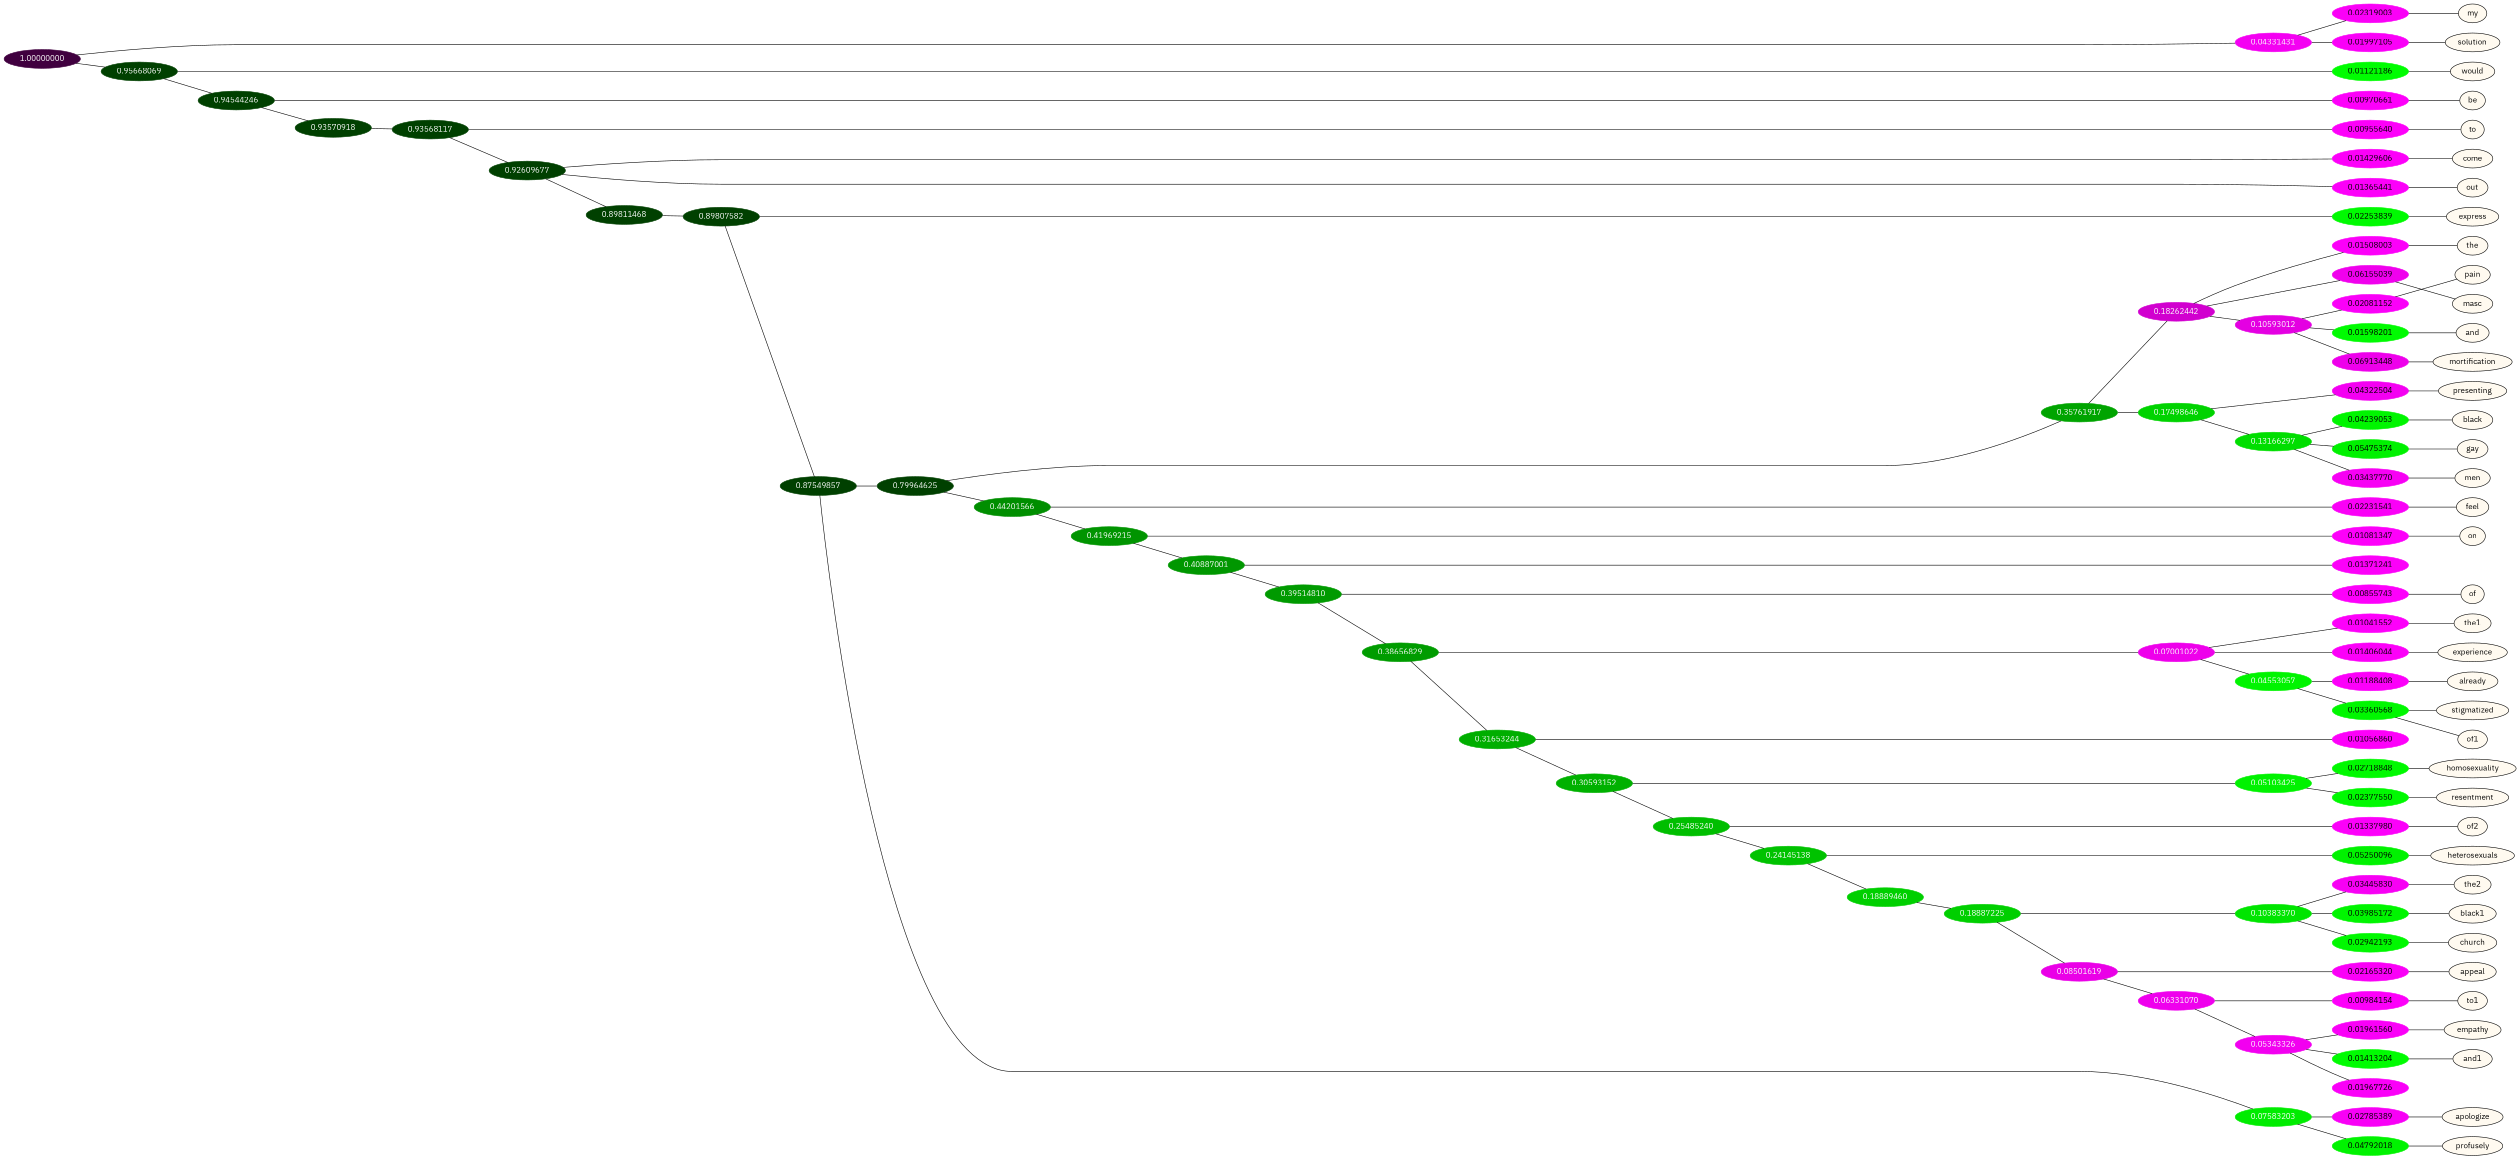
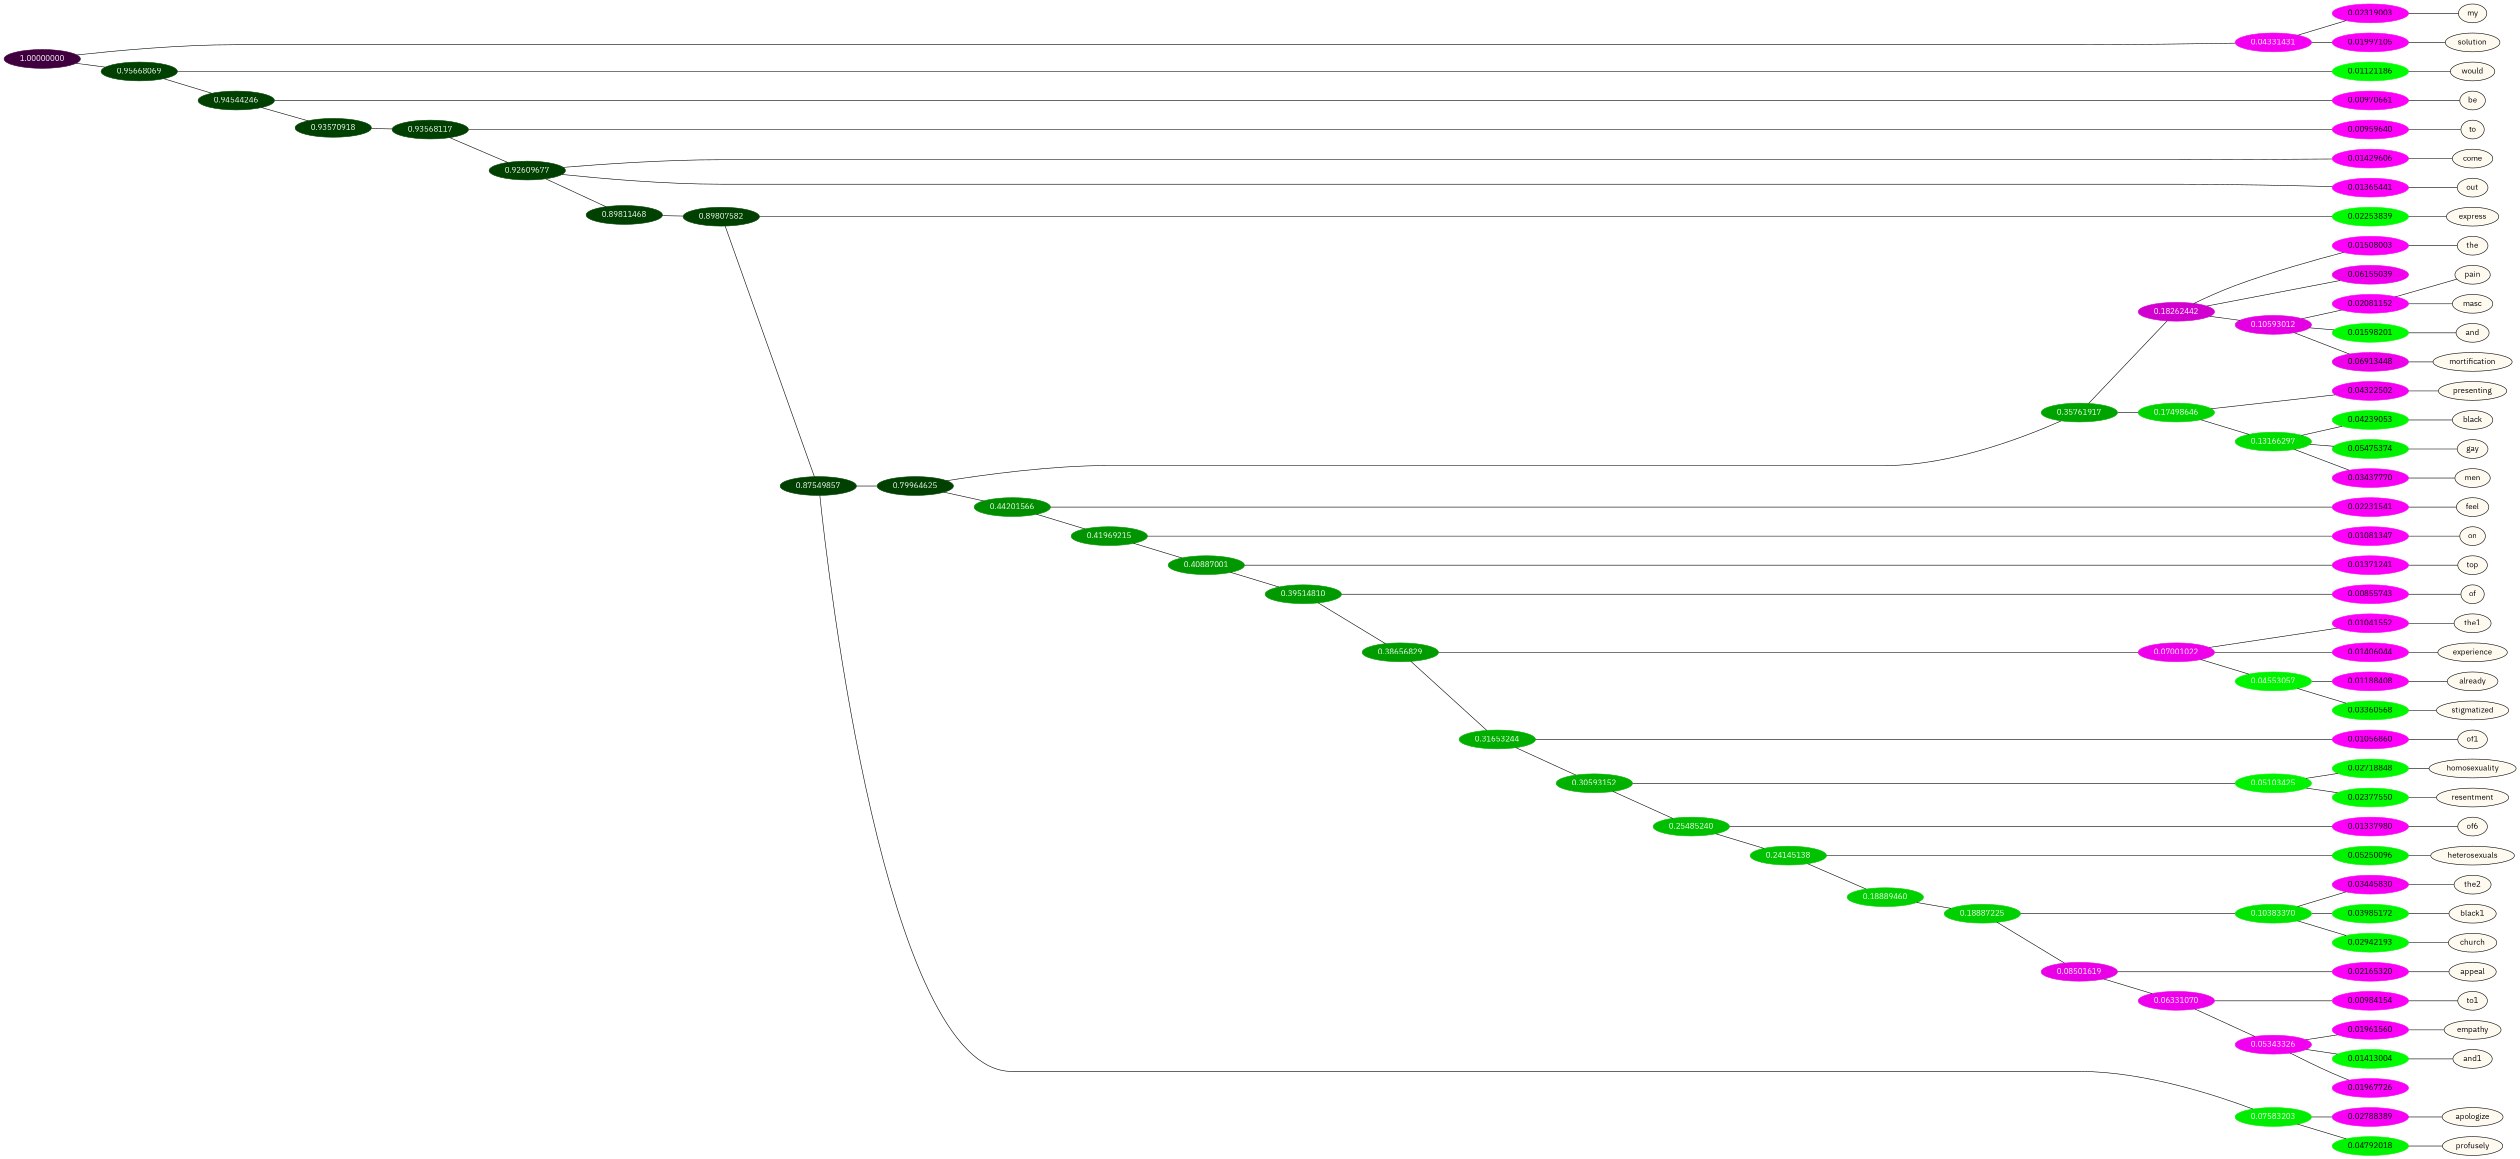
  graph {
    fontname="IBM Plex Sans"
    rankdir=LR
    node [color=black fontname="IBM Plex Sans" format=png nodesep=0.001 ordering=out overlap_scaling=0.01 ranksep=0.001 style=filled fontcolor=black]
    edge [fontname="IBM Plex Sans"]
    n1 [fillcolor=floralwhite height=0.15 label=my style="filled,solid" width=0.15 fontcolor=""]
    n2 [fillcolor=floralwhite height=0.15 label=solution style="filled,solid" width=0.15 fontcolor=""]
    n3 [fillcolor=floralwhite height=0.15 label=would style="filled,solid" width=0.15 fontcolor=""]
    n4 [fillcolor=floralwhite height=0.15 label=be style="filled,solid" width=0.15 fontcolor=""]
    n5 [fillcolor=floralwhite height=0.15 label=to style="filled,solid" width=0.15 fontcolor=""]
    n6 [fillcolor=floralwhite height=0.15 label=come style="filled,solid" width=0.15 fontcolor=""]
    n7 [fillcolor=floralwhite height=0.15 label=out style="filled,solid" width=0.15 fontcolor=""]
    n8 [fillcolor=floralwhite height=0.15 label=express style="filled,solid" width=0.15 fontcolor=""]
    n9 [fillcolor=floralwhite height=0.15 label=the style="filled,solid" width=0.15 fontcolor=""]
    n10 [fillcolor=floralwhite height=0.15 label=pain style="filled,solid" width=0.15 fontcolor=""]
    n11 [fillcolor=floralwhite height=0.15 label=and style="filled,solid" width=0.15 fontcolor=""]
    n12 [fillcolor=floralwhite height=0.15 label=mortification style="filled,solid" width=0.15 fontcolor=""]
    n13 [fillcolor=floralwhite height=0.15 label=masc style="filled,solid" width=0.15 fontcolor=""]
    n14 [fillcolor=floralwhite height=0.15 label=presenting style="filled,solid" width=0.15 fontcolor=""]
    n15 [fillcolor=floralwhite height=0.15 label=black style="filled,solid" width=0.15 fontcolor=""]
    n16 [fillcolor=floralwhite height=0.15 label=gay style="filled,solid" width=0.15 fontcolor=""]
    n17 [fillcolor=floralwhite height=0.15 label=men style="filled,solid" width=0.15 fontcolor=""]
    n18 [fillcolor=floralwhite height=0.15 label=feel style="filled,solid" width=0.15 fontcolor=""]
    n19 [fillcolor=floralwhite height=0.15 label=on style="filled,solid" width=0.15 fontcolor=""]
+   n20 [fillcolor=floralwhite height=0.15 label=top style="filled,solid" width=0.15 fontcolor=""]
    n21 [fillcolor=floralwhite height=0.15 label=of style="filled,solid" width=0.15 fontcolor=""]
    n22 [fillcolor=floralwhite height=0.15 label=the1 style="filled,solid" width=0.15 fontcolor=""]
    n23 [fillcolor=floralwhite height=0.15 label=already style="filled,solid" width=0.15 fontcolor=""]
    n24 [fillcolor=floralwhite height=0.15 label=stigmatized style="filled,solid" width=0.15 fontcolor=""]
    n25 [fillcolor=floralwhite height=0.15 label=experience style="filled,solid" width=0.15 fontcolor=""]
    n26 [fillcolor=floralwhite height=0.15 label=of1 style="filled,solid" width=0.15 fontcolor=""]
    n27 [fillcolor=floralwhite height=0.15 label=homosexuality style="filled,solid" width=0.15 fontcolor=""]
    n28 [fillcolor=floralwhite height=0.15 label=resentment style="filled,solid" width=0.15 fontcolor=""]
-   n29 [fillcolor=floralwhite height=0.15 label=of2 style="filled,solid" width=0.15 fontcolor=""]
+   n29 [fillcolor=floralwhite height=0.15 label=of6 style="filled,solid" width=0.15 fontcolor=""]
    n30 [fillcolor=floralwhite height=0.15 label=heterosexuals style="filled,solid" width=0.15 fontcolor=""]
    n31 [fillcolor=floralwhite height=0.15 label=the2 style="filled,solid" width=0.15 fontcolor=""]
    n32 [fillcolor=floralwhite height=0.15 label=black1 style="filled,solid" width=0.15 fontcolor=""]
    n33 [fillcolor=floralwhite height=0.15 label=church style="filled,solid" width=0.15 fontcolor=""]
    n34 [fillcolor=floralwhite height=0.15 label=appeal style="filled,solid" width=0.15 fontcolor=""]
    n35 [fillcolor=floralwhite height=0.15 label=to1 style="filled,solid" width=0.15 fontcolor=""]
    n36 [fillcolor=floralwhite height=0.15 label=empathy style="filled,solid" width=0.15 fontcolor=""]
    n37 [fillcolor=floralwhite height=0.15 label=and1 style="filled,solid" width=0.15 fontcolor=""]
    n38 [fillcolor=floralwhite height=0.15 label=apologize style="filled,solid" width=0.15 fontcolor=""]
    n39 [fillcolor=floralwhite height=0.15 label=profusely style="filled,solid" width=0.15 fontcolor=""]
    n40 [color="0.835 1.000 0.977" height=0.15 label=0.02319003 width=0.15]
    n41 [color="0.835 1.000 0.980" height=0.15 label=0.01997105 width=0.15]
    n42 [color="0.334 1.000 0.989" height=0.15 label=0.01121186 width=0.15]
    n43 [color="0.835 1.000 0.990" height=0.15 label=0.00970661 width=0.15]
-   n44 [color="0.835 1.000 0.990" height=0.15 label=0.00955640 width=0.15]
+   n44 [color="0.835 1.000 0.990" height=0.15 label=0.00959640 width=0.15]
    n45 [color="0.835 1.000 0.986" height=0.15 label=0.01429606 width=0.15]
    n46 [color="0.835 1.000 0.986" height=0.15 label=0.01365441 width=0.15]
    n47 [color="0.334 1.000 0.977" height=0.15 label=0.02253839 width=0.15]
    n48 [color="0.835 1.000 0.985" height=0.15 label=0.01508003 width=0.15]
    n49 [color="0.835 1.000 0.979" height=0.15 label=0.02081152 width=0.15]
    n50 [color="0.334 1.000 0.984" height=0.15 label=0.01598201 width=0.15]
    n51 [color="0.835 1.000 0.931" height=0.15 label=0.06913448 width=0.15]
    n52 [color="0.835 1.000 0.938" height=0.15 label=0.06155039 width=0.15]
-   n53 [color="0.835 1.000 0.957" height=0.15 label=0.04322504 width=0.15]
+   n53 [color="0.835 1.000 0.957" height=0.15 label=0.04322502 width=0.15]
    n54 [color="0.334 1.000 0.958" height=0.15 label=0.04239053 width=0.15]
    n55 [color="0.334 1.000 0.945" height=0.15 label=0.05475374 width=0.15]
    n56 [color="0.835 1.000 0.966" height=0.15 label=0.03437770 width=0.15]
    n57 [color="0.835 1.000 0.978" height=0.15 label=0.02231541 width=0.15]
    n58 [color="0.835 1.000 0.989" height=0.15 label=0.01081347 width=0.15]
    n59 [color="0.835 1.000 0.986" height=0.15 label=0.01371241 width=0.15]
    n60 [color="0.835 1.000 0.991" height=0.15 label=0.00855743 width=0.15]
    n61 [color="0.835 1.000 0.990" height=0.15 label=0.01041552 width=0.15]
    n62 [color="0.835 1.000 0.988" height=0.15 label=0.01188408 width=0.15]
    n63 [color="0.334 1.000 0.966" height=0.15 label=0.03360568 width=0.15]
    n64 [color="0.835 1.000 0.986" height=0.15 label=0.01406044 width=0.15]
    n65 [color="0.835 1.000 0.989" height=0.15 label=0.01056860 width=0.15]
    n66 [color="0.334 1.000 0.973" height=0.15 label=0.02718848 width=0.15]
    n67 [color="0.334 1.000 0.976" height=0.15 label=0.02377550 width=0.15]
    n68 [color="0.835 1.000 0.987" height=0.15 label=0.01337980 width=0.15]
    n69 [color="0.334 1.000 0.947" height=0.15 label=0.05250096 width=0.15]
    n70 [color="0.835 1.000 0.966" height=0.15 label=0.03445830 width=0.15]
    n71 [color="0.334 1.000 0.960" height=0.15 label=0.03985172 width=0.15]
    n72 [color="0.334 1.000 0.971" height=0.15 label=0.02942193 width=0.15]
    n73 [color="0.835 1.000 0.978" height=0.15 label=0.02165320 width=0.15]
    n74 [color="0.835 1.000 0.990" height=0.15 label=0.00984154 width=0.15]
    n75 [color="0.835 1.000 0.980" height=0.15 label=0.01961560 width=0.15]
-   n76 [color="0.334 1.000 0.986" height=0.15 label=0.01413204 width=0.15]
+   n76 [color="0.334 1.000 0.986" height=0.15 label=0.01413004 width=0.15]
    n77 [color="0.835 1.000 0.980" height=0.15 label=0.01967726 width=0.15]
-   n78 [color="0.835 1.000 0.972" height=0.15 label=0.02785389 width=0.15]
+   n78 [color="0.835 1.000 0.972" height=0.15 label=0.02788389 width=0.15]
    n79 [color="0.334 1.000 0.952" height=0.15 label=0.04792018 width=0.15]
    n80 [color="0.835 1.000 0.250" fontcolor=grey99 height=0.15 label=1.00000000 width=0.15]
    n81 [color="0.835 1.000 0.957" fontcolor=grey99 height=0.15 label=0.04331431 width=0.15]
    n82 [color="0.334 1.000 0.250" fontcolor=grey99 height=0.15 label=0.95668069 width=0.15]
    n83 [color="0.334 1.000 0.250" fontcolor=grey99 height=0.15 label=0.94544246 width=0.15]
    n84 [color="0.334 1.000 0.250" fontcolor=grey99 height=0.15 label=0.93570918 width=0.15]
    n85 [color="0.334 1.000 0.250" fontcolor=grey99 height=0.15 label=0.93568117 width=0.15]
    n86 [color="0.334 1.000 0.250" fontcolor=grey99 height=0.15 label=0.92609677 width=0.15]
    n87 [color="0.334 1.000 0.250" fontcolor=grey99 height=0.15 label=0.89811468 width=0.15]
    n88 [color="0.334 1.000 0.250" fontcolor=grey99 height=0.15 label=0.89807582 width=0.15]
    n89 [color="0.334 1.000 0.250" fontcolor=grey99 height=0.15 label=0.87549857 width=0.15]
    n90 [color="0.334 1.000 0.250" fontcolor=grey99 height=0.15 label=0.79964625 width=0.15]
    n91 [color="0.334 1.000 0.924" fontcolor=grey99 height=0.15 label=0.07583203 width=0.15]
    n92 [color="0.334 1.000 0.642" fontcolor=grey99 height=0.15 label=0.35761917 width=0.15]
    n93 [color="0.334 1.000 0.558" fontcolor=grey99 height=0.15 label=0.44201566 width=0.15]
    n94 [color="0.835 1.000 0.817" fontcolor=grey99 height=0.15 label=0.18262442 width=0.15]
    n95 [color="0.334 1.000 0.825" fontcolor=grey99 height=0.15 label=0.17498646 width=0.15]
    n96 [color="0.334 1.000 0.580" fontcolor=grey99 height=0.15 label=0.41969215 width=0.15]
    n97 [color="0.835 1.000 0.894" fontcolor=grey99 height=0.15 label=0.10593012 width=0.15]
    n98 [color="0.334 1.000 0.868" fontcolor=grey99 height=0.15 label=0.13166297 width=0.15]
    n99 [color="0.334 1.000 0.591" fontcolor=grey99 height=0.15 label=0.40887001 width=0.15]
    n100 [color="0.334 1.000 0.605" fontcolor=grey99 height=0.15 label=0.39514810 width=0.15]
    n101 [color="0.334 1.000 0.613" fontcolor=grey99 height=0.15 label=0.38656829 width=0.15]
    n102 [color="0.835 1.000 0.930" fontcolor=grey99 height=0.15 label=0.07001022 width=0.15]
    n103 [color="0.334 1.000 0.683" fontcolor=grey99 height=0.15 label=0.31653244 width=0.15]
    n104 [color="0.334 1.000 0.954" fontcolor=grey99 height=0.15 label=0.04553057 width=0.15]
    n105 [color="0.334 1.000 0.694" fontcolor=grey99 height=0.15 label=0.30593152 width=0.15]
    n106 [color="0.334 1.000 0.949" fontcolor=grey99 height=0.15 label=0.05103425 width=0.15]
    n107 [color="0.334 1.000 0.745" fontcolor=grey99 height=0.15 label=0.25485240 width=0.15]
    n108 [color="0.334 1.000 0.759" fontcolor=grey99 height=0.15 label=0.24145138 width=0.15]
    n109 [color="0.334 1.000 0.811" fontcolor=grey99 height=0.15 label=0.18889460 width=0.15]
    n110 [color="0.334 1.000 0.811" fontcolor=grey99 height=0.15 label=0.18887225 width=0.15]
    n111 [color="0.334 1.000 0.896" fontcolor=grey99 height=0.15 label=0.10383370 width=0.15]
    n112 [color="0.835 1.000 0.915" fontcolor=grey99 height=0.15 label=0.08501619 width=0.15]
    n113 [color="0.835 1.000 0.937" fontcolor=grey99 height=0.15 label=0.06331070 width=0.15]
    n114 [color="0.835 1.000 0.947" fontcolor=grey99 height=0.15 label=0.05343326 width=0.15]
    subgraph sub_1 {
      rank=same
      n1
      n2
      n3
      n4
      n5
      n6
      n7
      n8
      n9
      n10
      n11
      n12
      n13
      n14
      n15
      n16
      n17
      n18
      n19
+     n20
      n21
      n22
      n23
      n24
      n25
      n26
      n27
      n28
      n29
      n30
      n31
      n32
      n33
      n34
      n35
      n36
      n37
      n38
      n39
    }
    subgraph sub_2 {
      rank=same
      n40
      n41
      n42
      n43
      n44
      n45
      n46
      n47
      n48
      n49
      n50
      n51
      n52
      n53
      n54
      n55
      n56
      n57
      n58
      n59
      n60
      n61
      n62
      n63
      n64
      n65
      n66
      n67
      n68
      n69
      n70
      n71
      n72
      n73
      n74
      n75
      n76
      n77
      n78
      n79
    }
    n40 -- n1
    n41 -- n2
    n42 -- n3
    n43 -- n4
    n44 -- n5
    n45 -- n6
    n46 -- n7
    n47 -- n8
    n48 -- n9
    n49 -- n10
    n50 -- n11
    n51 -- n12
-   n52 -- n13
+   n49 -- n13
    n53 -- n14
    n54 -- n15
    n55 -- n16
    n56 -- n17
    n57 -- n18
    n58 -- n19
+   n59 -- n20
    n60 -- n21
    n61 -- n22
    n62 -- n23
    n63 -- n24
    n64 -- n25
-   n63 -- n26
+   n65 -- n26
    n66 -- n27
    n67 -- n28
    n68 -- n29
    n69 -- n30
    n70 -- n31
    n71 -- n32
    n72 -- n33
    n73 -- n34
    n74 -- n35
    n75 -- n36
    n76 -- n37
    n78 -- n38
    n79 -- n39
    n80 -- n81
    n80 -- n82
    n81 -- n40
    n81 -- n41
    n82 -- n42
    n82 -- n83
    n83 -- n43
    n83 -- n84
    n84 -- n85
    n85 -- n44
    n85 -- n86
    n86 -- n45
    n86 -- n46
    n86 -- n87
    n87 -- n88
    n88 -- n47
    n88 -- n89
    n89 -- n90
    n89 -- n91
    n90 -- n92
    n90 -- n93
    n91 -- n78
    n91 -- n79
    n92 -- n94
    n92 -- n95
    n93 -- n57
    n93 -- n96
    n94 -- n48
    n94 -- n52
    n94 -- n97
    n95 -- n53
    n95 -- n98
    n96 -- n58
    n96 -- n99
    n97 -- n49
    n97 -- n50
    n97 -- n51
    n98 -- n54
    n98 -- n55
    n98 -- n56
    n99 -- n59
    n99 -- n100
    n100 -- n60
    n100 -- n101
    n101 -- n102
    n101 -- n103
    n102 -- n61
    n102 -- n64
    n102 -- n104
    n103 -- n65
    n103 -- n105
    n104 -- n62
    n104 -- n63
    n105 -- n106
    n105 -- n107
    n106 -- n66
    n106 -- n67
    n107 -- n68
    n107 -- n108
    n108 -- n69
    n108 -- n109
    n109 -- n110
    n110 -- n111
    n110 -- n112
    n111 -- n70
    n111 -- n71
    n111 -- n72
    n112 -- n73
    n112 -- n113
    n113 -- n74
    n113 -- n114
    n114 -- n75
    n114 -- n76
    n114 -- n77
  }
